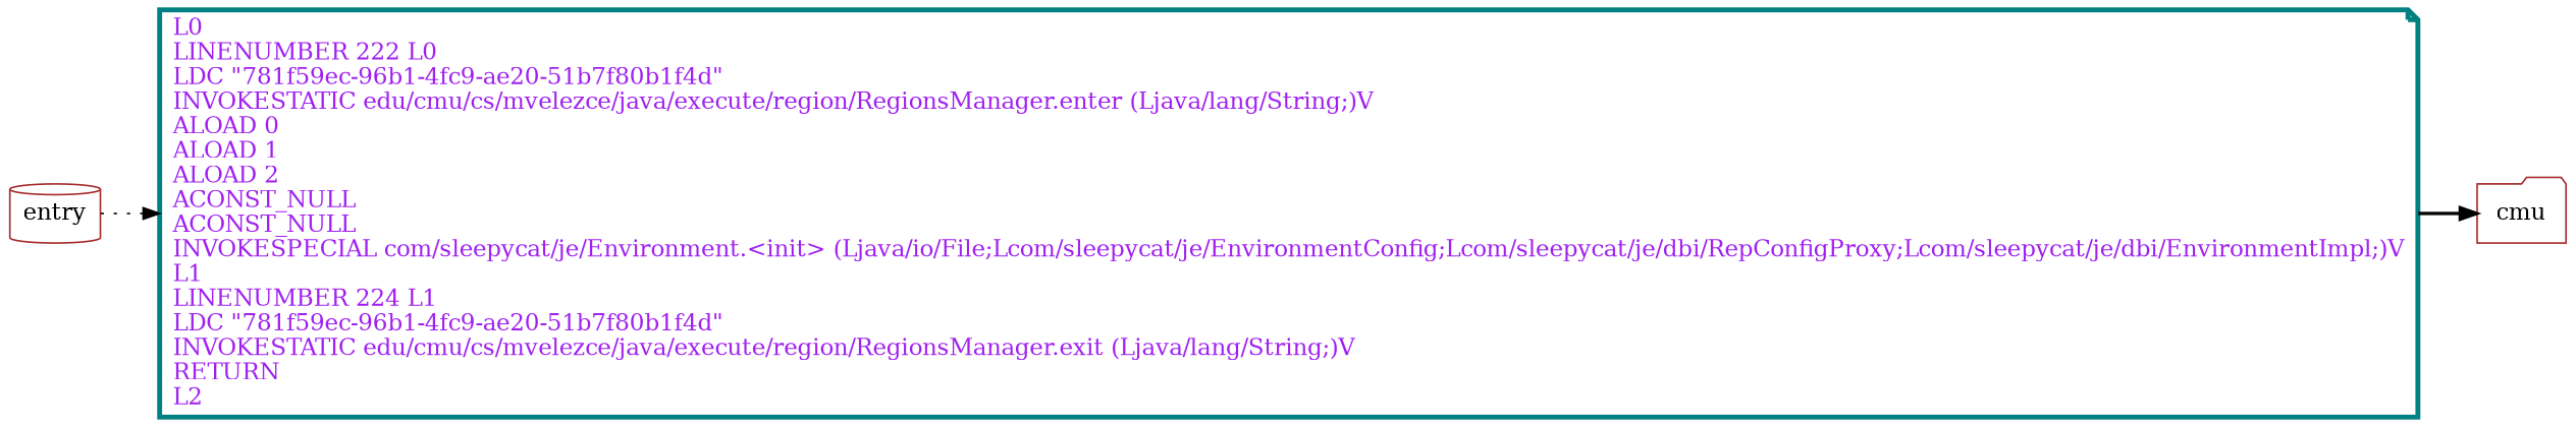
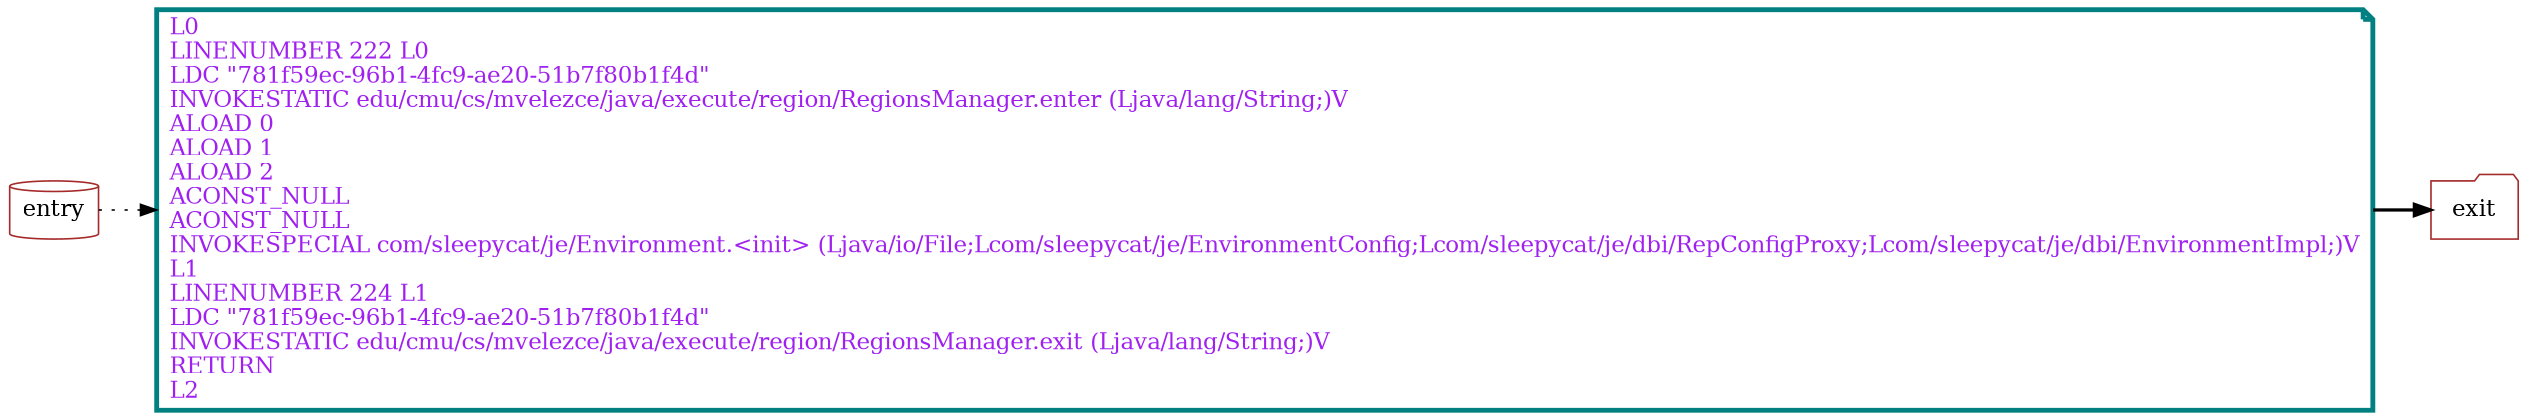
  digraph {
    rankdir=LR
    node [color=brown]
    n1 [color=teal fontcolor=purple label="L0\lLINENUMBER 222 L0\lLDC \"781f59ec-96b1-4fc9-ae20-51b7f80b1f4d\"\lINVOKESTATIC edu/cmu/cs/mvelezce/java/execute/region/RegionsManager.enter (Ljava/lang/String;)V\lALOAD 0\lALOAD 1\lALOAD 2\lACONST_NULL\lACONST_NULL\lINVOKESPECIAL com/sleepycat/je/Environment.\<init\> (Ljava/io/File;Lcom/sleepycat/je/EnvironmentConfig;Lcom/sleepycat/je/dbi/RepConfigProxy;Lcom/sleepycat/je/dbi/EnvironmentImpl;)V\lL1\lLINENUMBER 224 L1\lLDC \"781f59ec-96b1-4fc9-ae20-51b7f80b1f4d\"\lINVOKESTATIC edu/cmu/cs/mvelezce/java/execute/region/RegionsManager.exit (Ljava/lang/String;)V\lRETURN\lL2\l" penwidth=3 shape=note]
-   exit [shape=folder label=cmu]
+   exit [shape=folder]
    entry [shape=cylinder]
    n1 -> exit [style=bold]
    entry -> n1 [style=dotted]
  }
